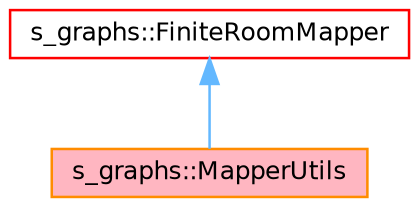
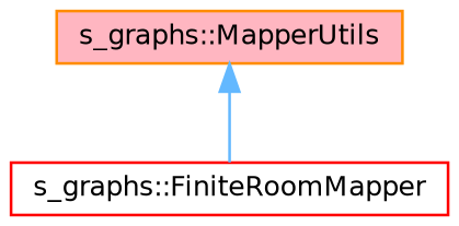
  digraph {
    node [fontname=Helvetica fontsize=10 shape=box style=filled]
    n1 [color=red fillcolor=white fontcolor=black height=0.2 label="s_graphs::FiniteRoomMapper" width=0.4]
    n2 [color=darkorange fillcolor=lightpink height=0.2 label="s_graphs::MapperUtils" width=0.4]
-   n1 -> n2 [color=steelblue1 dir=back fontname=Helvetica fontsize=10 labelfontname=Helvetica labelfontsize=10 style=solid]
+   n2 -> n1 [color=steelblue1 dir=back fontname=Helvetica fontsize=10 labelfontname=Helvetica labelfontsize=10 style=solid]
  }
